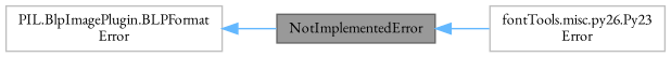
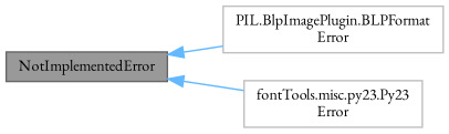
  digraph {
    fontname="EB Garamond"
    rankdir=LR
    node [color=grey75 fillcolor=white fontname="EB Garamond" fontsize=10 shape=box style=filled]
    edge [color=steelblue1 dir=back fontname="EB Garamond" fontsize=10 labelfontname=Helvetica labelfontsize=10 style=solid]
    n1 [color=gray40 fillcolor=grey60 fontcolor=black height=0.2 label=NotImplementedError width=0.4]
    n2 [height=0.2 label="PIL.BlpImagePlugin.BLPFormat\lError" width=0.4]
-   n3 [height=0.2 label="fontTools.misc.py26.Py23\lError" width=0.4]
-   n2 -> n1
+   n3 [height=0.2 label="fontTools.misc.py23.Py23\lError" width=0.4]
+   n1 -> n2
    n1 -> n3
  }
